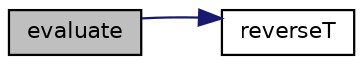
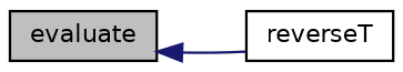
  digraph {
    rankdir=LR
    node [color=black fontname=Helvetica fontsize=10 shape=record]
    n1 [fillcolor=grey75 fontcolor=black height=0.2 label=evaluate style=filled width=0.4]
    n2 [height=0.2 label=reverseT width=0.4]
-   n2 -> n1 [color=midnightblue dir=back fontname=Helvetica fontsize=10 labelfontname=Helvetica labelfontsize=10 style=solid]
+   n1 -> n2 [color=midnightblue dir=back fontname=Helvetica fontsize=10 labelfontname=Helvetica labelfontsize=10 style=solid]
  }
